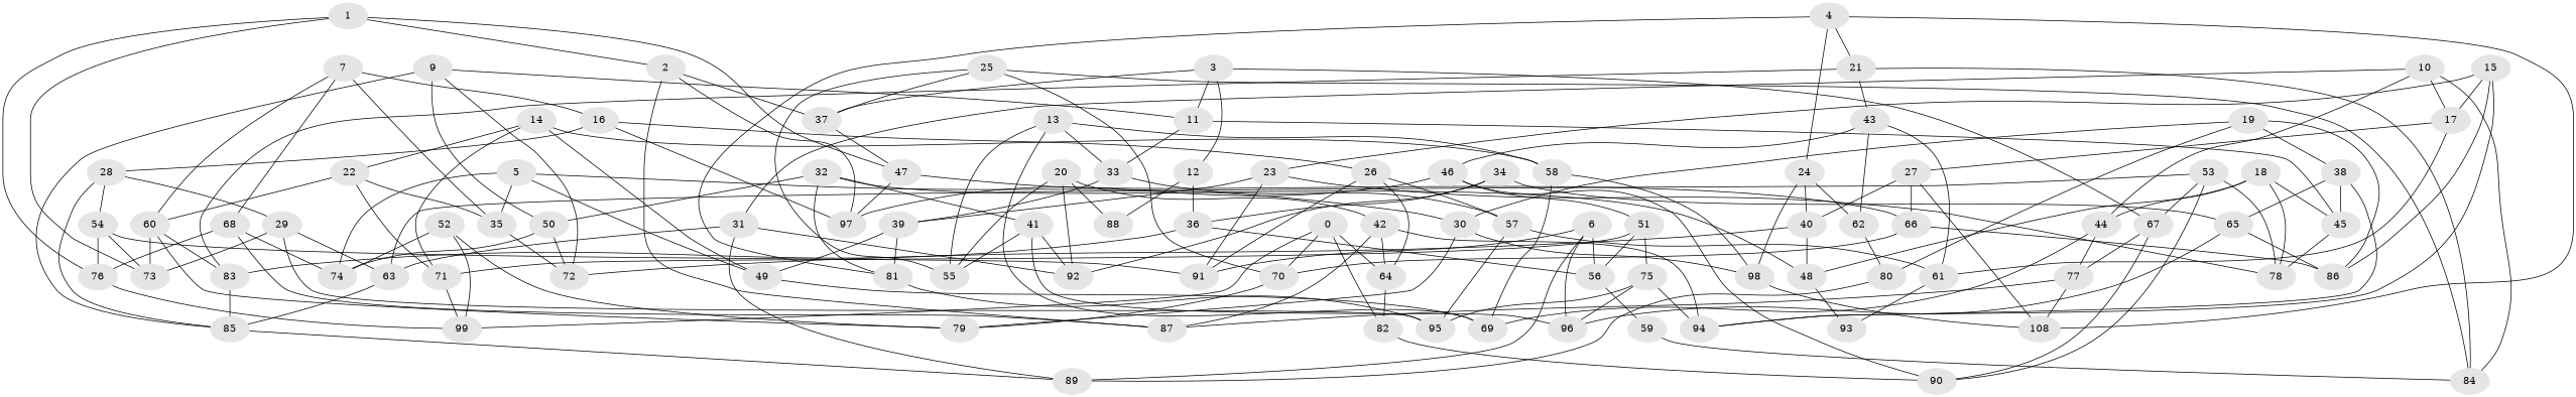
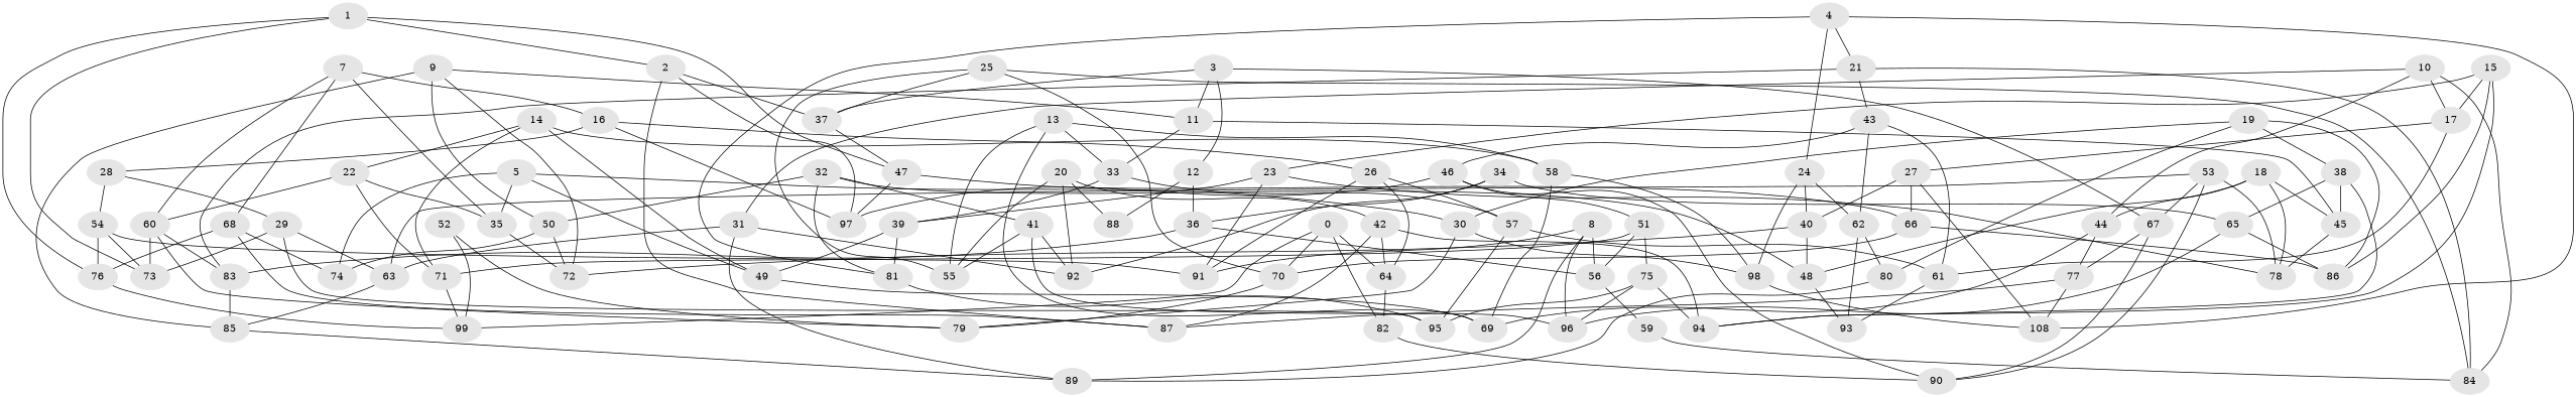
  graph {
    node [color=gray90 style=filled]
    1
    2
    47
    73
    76
    37
    87
    97
    66
    99
    3
    11
    12
    67
    33
    45
    36
    88
    77
    90
    4
    21
    24
    81
    n25 [label=108]
    84
    43
    83
    40
    62
    98
    95
    5
    30
    35
    49
    74
    79
    72
    69
-   6
+   6 [label=8]
    56
    89
    91
    96
    59
    7
    16
    60
    68
    26
    28
    n53 [label=0]
    64
    70
    82
    9
    50
    85
    10
    17
    31
    44
    27
    61
    92
    63
    39
    57
    78
    13
    55
    58
    14
    22
    71
    15
    23
    86
    94
    29
    54
    93
    18
    48
    19
    38
    80
    65
    20
    42
    46
    25
    32
    41
    34
    51
    75
    52
    53
    1 -- 2
    1 -- 47
    1 -- 73
    1 -- 76
    2 -- 37
    2 -- 87
    2 -- 97
    47 -- 97
    47 -- 66
    76 -- 99
    37 -- 47
    66 -- 70
    66 -- 86
    3 -- 37
    3 -- 11
    3 -- 12
    3 -- 67
    11 -- 33
    11 -- 45
    12 -- 36
    12 -- 88
    67 -- 77
    67 -- 90
    33 -- 39
    33 -- 57
    45 -- 78
    36 -- 83
    36 -- 56
    77 -- 87
    77 -- n25
    4 -- 21
    4 -- 24
    4 -- 81
    4 -- n25
    21 -- 84
    21 -- 43
    21 -- 83
    24 -- 40
    24 -- 62
    24 -- 98
    81 -- 95
    43 -- 62
    43 -- 61
    43 -- 46
    83 -- 85
    40 -- 72
    40 -- 48
+   62 -- 93
    62 -- 80
    98 -- n25
    5 -- 30
    5 -- 35
    5 -- 49
    5 -- 74
    30 -- 98
    30 -- 79
    35 -- 72
    49 -- 69
    6 -- 56
    6 -- 89
    6 -- 91
    6 -- 96
    56 -- 59
    59 -- 84
    7 -- 35
    7 -- 16
    7 -- 60
    7 -- 68
    16 -- 97
    16 -- 26
    16 -- 28
    60 -- 73
    60 -- 83
    60 -- 79
    68 -- 76
    68 -- 87
    68 -- 74
    26 -- 91
    26 -- 64
    26 -- 57
-   28 -- 85
    28 -- 29
    28 -- 54
    n53 -- 99
    n53 -- 64
    n53 -- 70
    n53 -- 82
    64 -- 82
    70 -- 79
    82 -- 90
    9 -- 11
    9 -- 72
    9 -- 50
    9 -- 85
    50 -- 74
    50 -- 72
    85 -- 89
    10 -- 84
    10 -- 17
    10 -- 31
    10 -- 44
    17 -- 27
    17 -- 61
    31 -- 89
    31 -- 92
    31 -- 63
    44 -- 77
    44 -- 69
    27 -- 66
    27 -- n25
    27 -- 40
    61 -- 93
    63 -- 85
    39 -- 81
    39 -- 49
    57 -- 95
    57 -- 61
    13 -- 33
    13 -- 69
    13 -- 55
    13 -- 58
    58 -- 98
    58 -- 69
    14 -- 49
    14 -- 58
    14 -- 22
    14 -- 71
    22 -- 35
    22 -- 60
    22 -- 71
    71 -- 99
    15 -- 17
    15 -- 23
    15 -- 86
    15 -- 94
    23 -- 91
    23 -- 39
    23 -- 78
    29 -- 73
    29 -- 95
    29 -- 63
    54 -- 73
    54 -- 76
    54 -- 91
    18 -- 45
    18 -- 44
    18 -- 78
    18 -- 48
    48 -- 93
    19 -- 30
    19 -- 86
    19 -- 38
    19 -- 80
    38 -- 45
    38 -- 94
    38 -- 65
    80 -- 89
    65 -- 96
    65 -- 86
    20 -- 88
    20 -- 92
    20 -- 55
    20 -- 42
    42 -- 87
    42 -- 64
    42 -- 94
    46 -- 97
    46 -- 90
    46 -- 51
    25 -- 37
    25 -- 84
    25 -- 70
    25 -- 55
    32 -- 81
    32 -- 50
    32 -- 48
    32 -- 41
    41 -- 96
    41 -- 92
    41 -- 55
    34 -- 36
    34 -- 92
    34 -- 65
    51 -- 56
    51 -- 71
    51 -- 75
    75 -- 95
    75 -- 96
    75 -- 94
    52 -- 99
-   52 -- 74
    52 -- 79
    53 -- 67
    53 -- 90
    53 -- 63
    53 -- 78
  }
